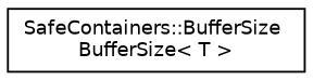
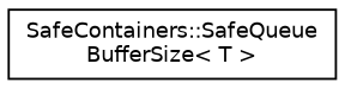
  digraph {
    rankdir=LR
-   n1 [color=black fillcolor=white fontname=Helvetica fontsize=10 height=0.2 label="SafeContainers::BufferSize\lBufferSize\< T \>" shape=record style=filled width=0.4]
+   n1 [color=black fillcolor=white fontname=Helvetica fontsize=10 height=0.2 label="SafeContainers::SafeQueue\lBufferSize\< T \>" shape=record style=filled width=0.4]
  }
